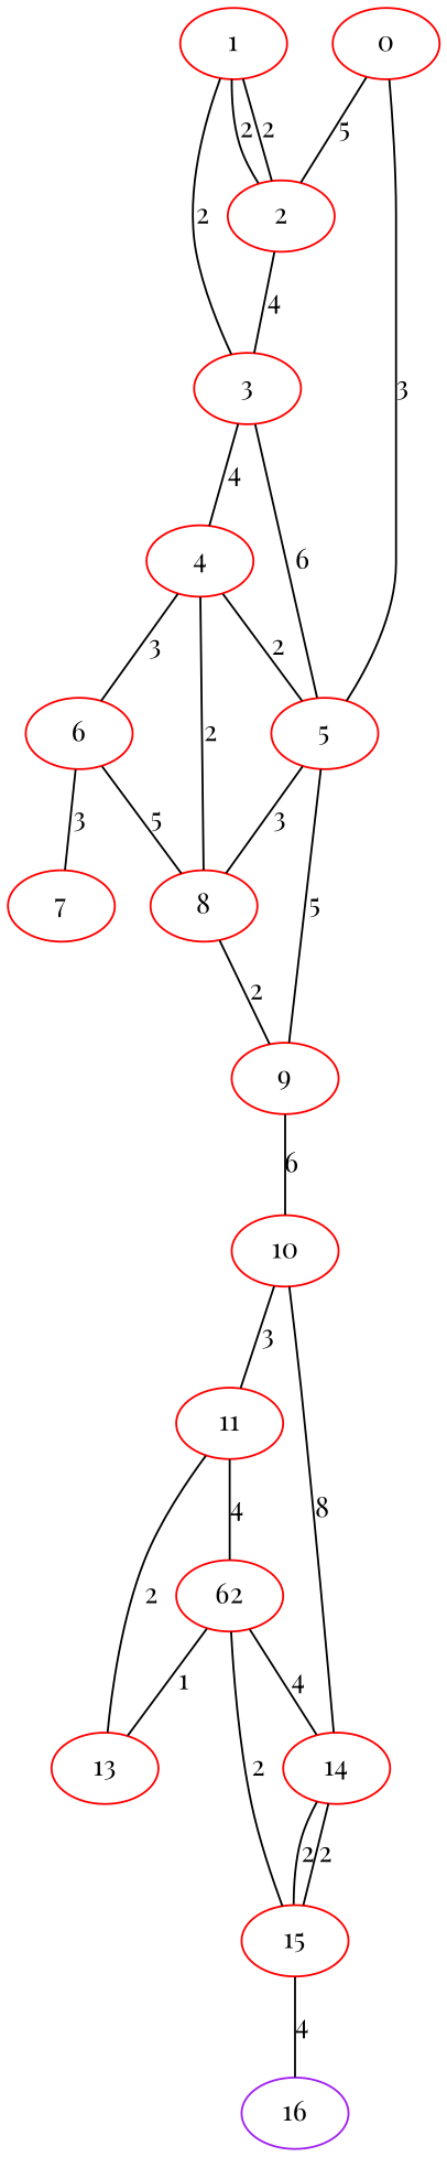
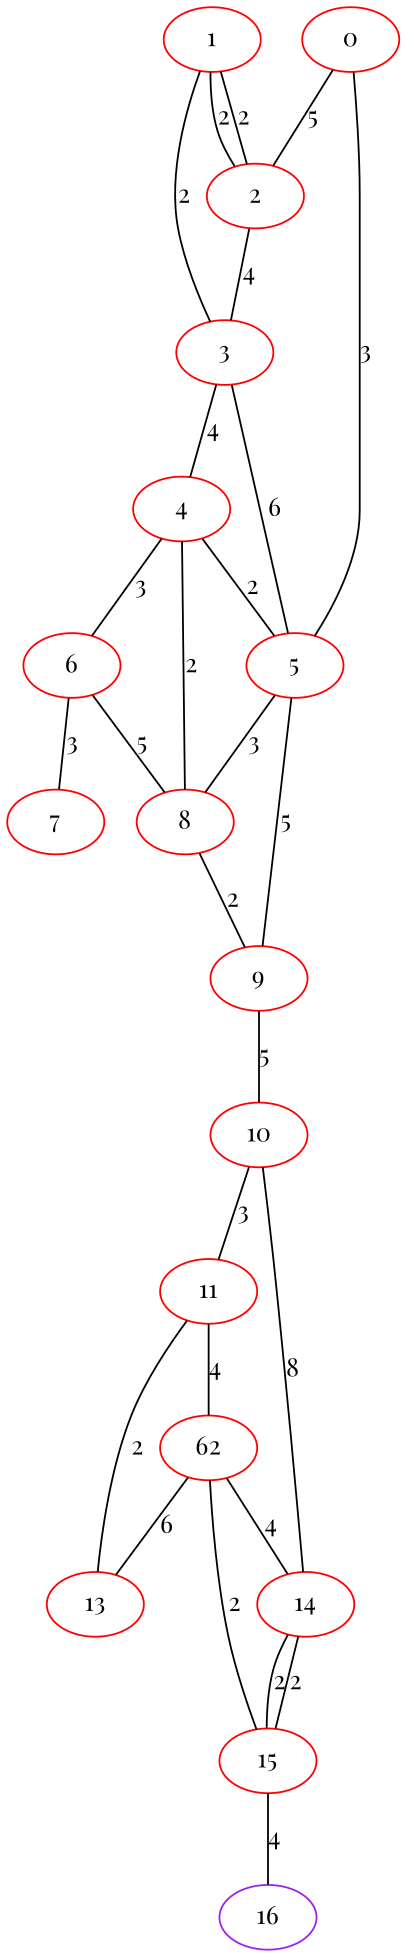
  graph {
    fontname="Playfair Display"
    node [color=red fontname="Playfair Display" weight=1]
    edge [fontname="Playfair Display"]
    0
    2
    5
    1
    3
    4
    6
    8
    9
    7
    10
    11
    n13 [label=62]
    13
    14
    15
    16 [color=purple weight=4]
    0 -- 2 [label=5]
    0 -- 5 [label=3]
    2 -- 3 [label=4]
    5 -- 8 [label=3]
    5 -- 9 [label=5]
    1 -- 2 [label=2]
    1 -- 2 [label=2]
    1 -- 3 [label=2]
    3 -- 5 [label=6]
    3 -- 4 [label=4]
    4 -- 5 [label=2]
    4 -- 6 [label=3]
    4 -- 8 [label=2]
    6 -- 8 [label=5]
    6 -- 7 [label=3]
    8 -- 9 [label=2]
-   9 -- 10 [label=6]
+   9 -- 10 [label=5]
    10 -- 11 [label=3]
    11 -- n13 [label=4]
    11 -- 13 [label=2]
-   n13 -- 13 [label=1]
+   n13 -- 13 [label=6]
    n13 -- 14 [label=4]
    n13 -- 15 [label=2]
    14 -- 10 [label=8]
    14 -- 15 [label=2]
    14 -- 15 [label=2]
    15 -- 16 [label=4]
  }
